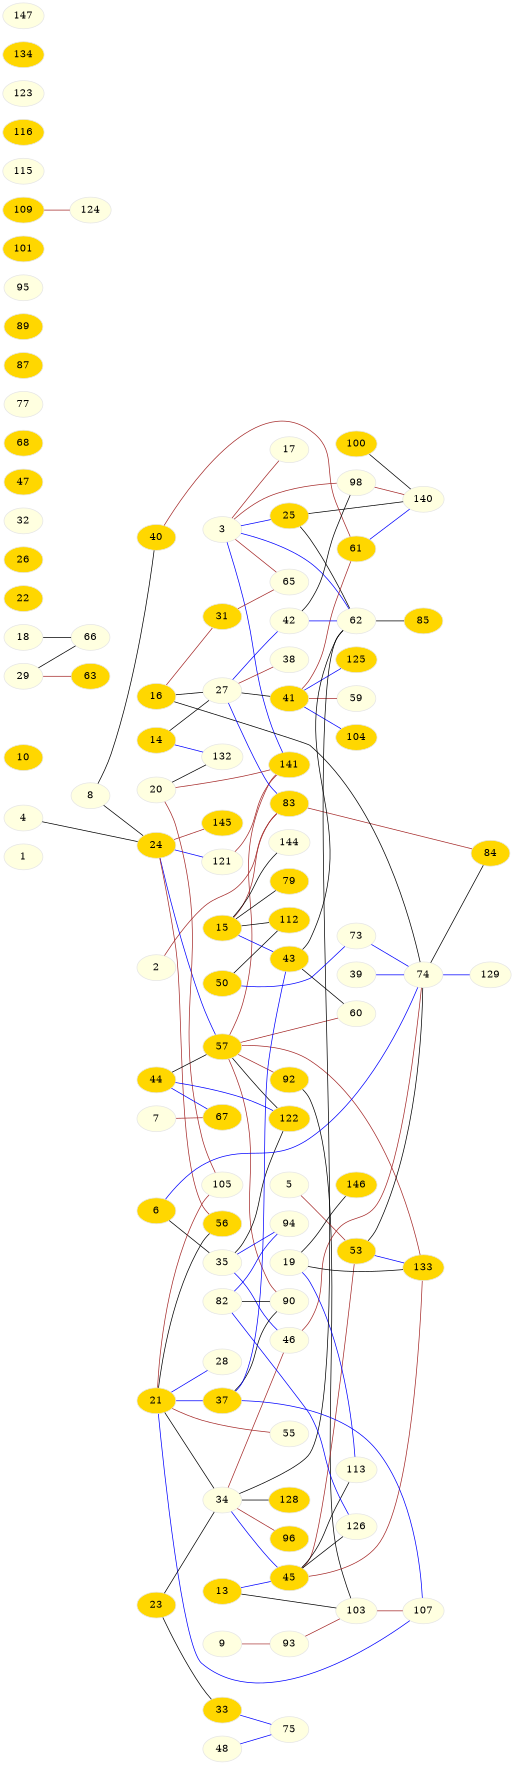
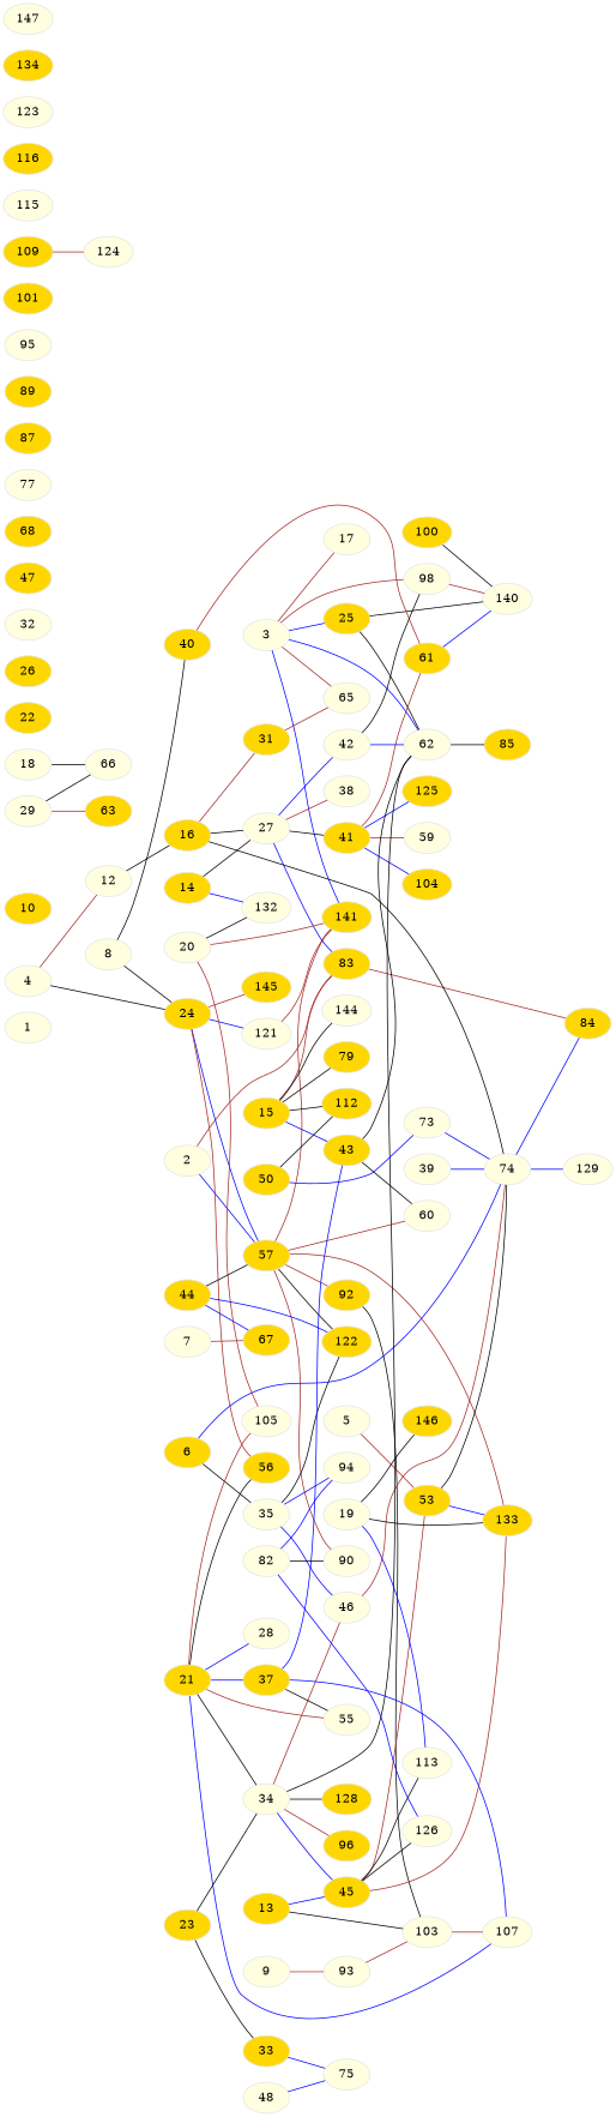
  graph {
    rankdir=LR
    node [color=gray90 fillcolor=lightyellow style=filled]
    edge [color=black]
    1 [super="+120"]
    2 [super="+64"]
    57 [fillcolor=gold super="+135"]
    83 [fillcolor=gold super="+110"]
    141 [fillcolor=gold]
    133 [fillcolor=gold]
    122 [fillcolor=gold]
    90
    60
    92 [fillcolor=gold]
    84 [fillcolor=gold]
    3 [super="+117"]
    17 [super="+106"]
    25 [fillcolor=gold super="+54"]
    62 [super="+70"]
    65
    98
    140
    85 [fillcolor=gold]
    4 [super="+11"]
+   12
    24 [fillcolor=gold super="+71"]
    16 [fillcolor=gold super="+80"]
    56 [fillcolor=gold]
    121 [super="+127"]
    145 [fillcolor=gold]
    53 [fillcolor=gold super="+119"]
    74 [super="+139"]
    5
    35 [super="+78"]
    46
    94
    6 [fillcolor=gold]
    129
    7 [super="+99"]
    67 [fillcolor=gold]
    8
    40 [fillcolor=gold super="+81"]
    61 [fillcolor=gold super="+88"]
    9 [super="+58"]
    93
    103
    10 [fillcolor=gold]
    27 [super="+30"]
    31 [fillcolor=gold super="+111"]
    13 [fillcolor=gold super="+49"]
    45 [fillcolor=gold super="+143"]
    113 [super="+130"]
    126
    107
    38
    41 [fillcolor=gold super="+51"]
    42 [super="+131"]
    14 [fillcolor=gold]
    132
    15 [fillcolor=gold super="+36"]
    43 [fillcolor=gold super="+97"]
    79 [fillcolor=gold]
    112 [fillcolor=gold]
    144
    18 [super="+114"]
    66
    19 [super="+142"]
    146 [fillcolor=gold]
    20 [super="+91"]
    105
    21 [fillcolor=gold super="+102"]
    28 [super="+138"]
    34 [super="+52"]
    37 [fillcolor=gold super="+108"]
    55 [super="+76"]
    96 [fillcolor=gold]
    128 [fillcolor=gold]
    22 [fillcolor=gold]
    23 [fillcolor=gold]
    33 [fillcolor=gold]
    75
    26 [fillcolor=gold]
    59
    104 [fillcolor=gold]
    125 [fillcolor=gold]
    29 [super="+72"]
    63 [fillcolor=gold super="+86"]
    32
    39
    44 [fillcolor=gold]
    47 [fillcolor=gold super="+69"]
    48
    50 [fillcolor=gold super="+118"]
    73
    68 [fillcolor=gold]
    77
    82 [super="+137"]
    87 [fillcolor=gold]
    89 [fillcolor=gold]
    95
    100 [fillcolor=gold super="+136"]
    101 [fillcolor=gold]
    109 [fillcolor=gold]
    124
    115
    116 [fillcolor=gold]
    123
    134 [fillcolor=gold]
    147
+   2 -- 57 [color=blue]
    2 -- 83 [color=brown]
    57 -- 141 [color=brown]
    57 -- 133 [color=brown]
    57 -- 122
    57 -- 90 [color=brown]
    57 -- 60 [color=brown]
    57 -- 92 [color=brown]
    83 -- 84 [color=brown]
    92 -- 103
    3 -- 141 [color=blue]
    3 -- 17 [color=brown]
    3 -- 25 [color=blue]
    3 -- 62 [color=blue]
    3 -- 65 [color=brown]
    3 -- 98 [color=brown]
    25 -- 62
    25 -- 140
    62 -- 85
    98 -- 140 [color=brown]
+   4 -- 12 [color=brown]
    4 -- 24
+   12 -- 16
    24 -- 57 [color=blue]
    24 -- 56 [color=brown]
    24 -- 121 [color=blue]
    24 -- 145 [color=brown]
    16 -- 74
    16 -- 27
    16 -- 31 [color=brown]
    121 -- 141 [color=brown]
    53 -- 133 [color=blue]
    53 -- 74
-   74 -- 84
+   74 -- 84 [color=blue]
    74 -- 129 [color=blue]
    5 -- 53 [color=brown]
    35 -- 122
    35 -- 46 [color=blue]
    35 -- 94 [color=blue]
    46 -- 74 [color=brown]
    6 -- 74 [color=blue]
    6 -- 35
    7 -- 67 [color=brown]
    8 -- 24
    8 -- 40
    40 -- 61 [color=brown]
    61 -- 140 [color=blue]
    9 -- 93 [color=brown]
    93 -- 103 [color=brown]
    103 -- 107 [color=brown]
    27 -- 83 [color=blue]
    27 -- 38 [color=brown]
    27 -- 41
    27 -- 42 [color=blue]
    31 -- 65 [color=brown]
    13 -- 103
    13 -- 45 [color=blue]
    45 -- 133 [color=brown]
    45 -- 53 [color=brown]
    45 -- 113
    45 -- 126
    41 -- 61 [color=brown]
    41 -- 59 [color=brown]
    41 -- 104 [color=blue]
    41 -- 125 [color=blue]
    42 -- 62 [color=blue]
    42 -- 98
    14 -- 27
    14 -- 132 [color=blue]
    15 -- 83 [color=brown]
    15 -- 43 [color=blue]
    15 -- 79
    15 -- 112
    15 -- 144
    43 -- 60
    43 -- 62
    18 -- 66
    19 -- 133
    19 -- 113 [color=blue]
    19 -- 146
    20 -- 141 [color=brown]
    20 -- 132
    20 -- 105 [color=brown]
    21 -- 56
    21 -- 107 [color=blue]
    21 -- 105 [color=brown]
    21 -- 28 [color=blue]
    21 -- 34
    21 -- 37 [color=blue]
    21 -- 55 [color=brown]
    34 -- 62
    34 -- 46 [color=brown]
    34 -- 45 [color=blue]
    34 -- 96 [color=brown]
    34 -- 128
-   37 -- 90
+   37 -- 55
    37 -- 107 [color=blue]
    37 -- 43 [color=blue]
    23 -- 34
    23 -- 33
    33 -- 75 [color=blue]
    29 -- 66
    29 -- 63 [color=brown weight=2]
    39 -- 74 [color=blue]
    44 -- 57
    44 -- 122 [color=blue]
    44 -- 67 [color=blue]
    48 -- 75 [color=blue]
    50 -- 112
    50 -- 73 [color=blue]
    73 -- 74 [color=blue]
    82 -- 90
    82 -- 94 [color=blue]
    82 -- 126 [color=blue]
    100 -- 140
    109 -- 124 [color=brown]
  }
